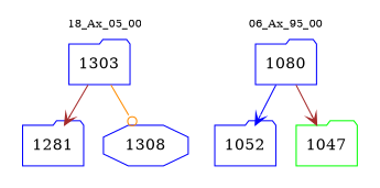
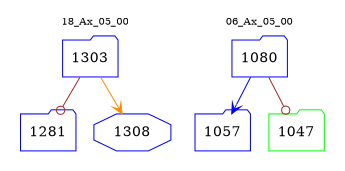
  digraph {
    node [color=blue shape=folder]
    edge [arrowhead=odot color=brown]
    n1 [label=1303]
    n2 [label=1281]
    n3 [label=1308 shape=octagon]
    n4 [label=1080]
-   n5 [label=1052]
+   n5 [label=1057]
    n6 [color=green label=1047]
    subgraph cluster_1 {
      color=white
      fontsize=10
      label="18_Ax_05_00"
      n1
      n2
      n3
    }
    subgraph cluster_2 {
      color=white
      fontsize=10
-     label="06_Ax_95_00"
+     label="06_Ax_05_00"
      n4
      n5
      n6
    }
-   n1 -> n2 [arrowhead=vee]
-   n1 -> n3 [color=darkorange]
+   n1 -> n2
+   n1 -> n3 [arrowhead=vee color=darkorange]
    n4 -> n5 [arrowhead=vee color=blue]
-   n4 -> n6 [arrowhead=vee]
+   n4 -> n6
  }
